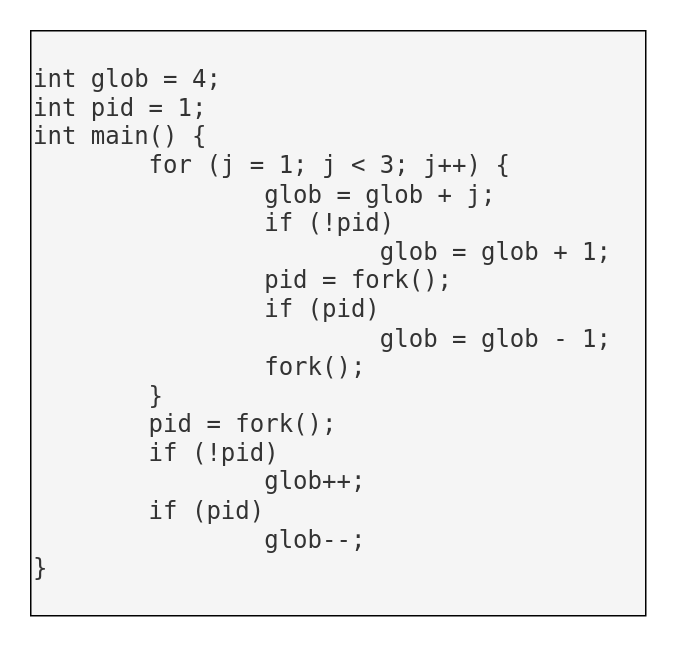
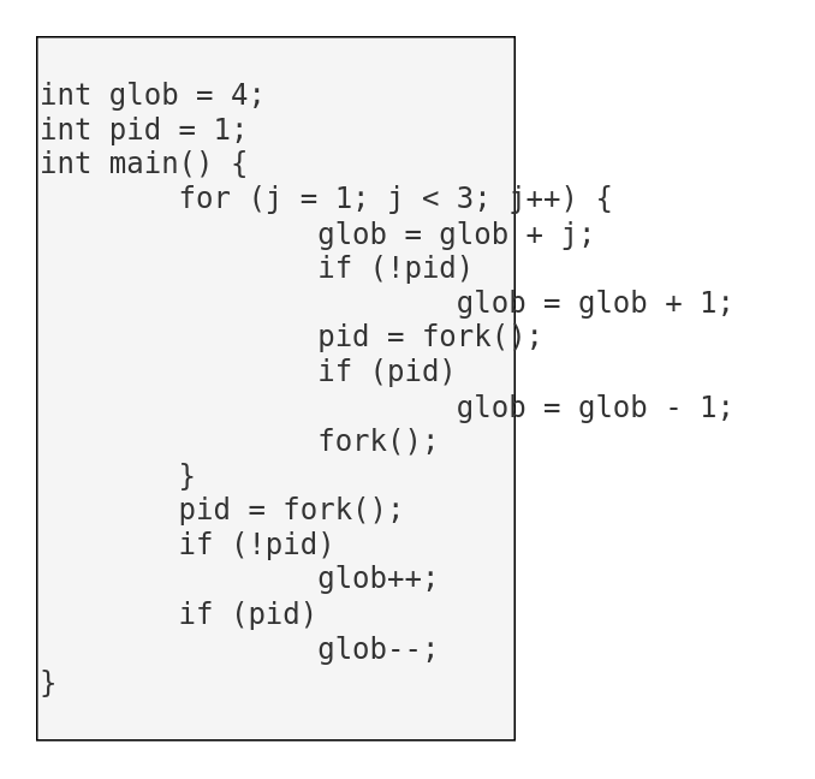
  <mxCell id="0" />
  <mxCell id="1" parent="0" />
- <mxCell id="2" value="&lt;pre style=&quot;font-size: 16px;&quot;&gt;int glob = 4;&lt;br&gt;int pid = 1;&lt;br&gt;int main() {&lt;br&gt;&lt;span style=&quot;background-color: initial; white-space: pre;&quot;&gt;&#09;&lt;/span&gt;&lt;span style=&quot;background-color: initial;&quot;&gt;for (j = 1; j &amp;lt; 3; j++) {&lt;br&gt;&lt;/span&gt;&lt;span style=&quot;white-space: pre;&quot;&gt;&#09;&lt;span style=&quot;white-space: pre;&quot;&gt;&#09;&lt;/span&gt;g&lt;/span&gt;lob = glob + j;&lt;br&gt;&lt;span style=&quot;white-space: pre;&quot;&gt;&#09;&lt;/span&gt;&lt;span style=&quot;white-space: pre;&quot;&gt;&#09;&lt;/span&gt;if (!pid)&lt;br&gt;&lt;span style=&quot;white-space: pre;&quot;&gt;&#09;&lt;/span&gt;&lt;span style=&quot;white-space: pre;&quot;&gt;&#09;&lt;/span&gt;&lt;span style=&quot;white-space: pre;&quot;&gt;&#09;&lt;/span&gt;glob = glob + 1;&lt;br&gt;&lt;span style=&quot;white-space: pre;&quot;&gt;&#09;&lt;/span&gt;&lt;span style=&quot;white-space: pre;&quot;&gt;&#09;&lt;/span&gt;pid = fork();&lt;br&gt;&lt;span style=&quot;white-space: pre;&quot;&gt;&#09;&lt;/span&gt;&lt;span style=&quot;white-space: pre;&quot;&gt;&#09;&lt;/span&gt;if (pid)&amp;nbsp;&lt;br&gt;&lt;span style=&quot;white-space: pre;&quot;&gt;&#09;&lt;/span&gt;&lt;span style=&quot;white-space: pre;&quot;&gt;&#09;&lt;/span&gt;&lt;span style=&quot;white-space: pre;&quot;&gt;&#09;&lt;/span&gt;glob = glob - 1;&lt;br&gt;&lt;span style=&quot;white-space: pre;&quot;&gt;&#09;&lt;/span&gt;&lt;span style=&quot;white-space: pre;&quot;&gt;&#09;&lt;/span&gt;fork();&lt;br&gt;&lt;span style=&quot;white-space: pre;&quot;&gt;&#09;&lt;/span&gt;}&lt;br&gt;&lt;span style=&quot;white-space: pre;&quot;&gt;&#09;&lt;/span&gt;pid = fork();&lt;br&gt;&lt;span style=&quot;white-space: pre;&quot;&gt;&#09;&lt;/span&gt;if (!pid)&lt;br&gt;&lt;span style=&quot;white-space: pre;&quot;&gt;&#09;&lt;/span&gt;&lt;span style=&quot;white-space: pre;&quot;&gt;&#09;&lt;/span&gt;glob++;&lt;br&gt;&lt;span style=&quot;white-space: pre;&quot;&gt;&#09;&lt;/span&gt;if (pid)&lt;br&gt;&lt;span style=&quot;white-space: pre;&quot;&gt;&#09;&lt;/span&gt;&lt;span style=&quot;white-space: pre;&quot;&gt;&#09;&lt;/span&gt;glob--;&lt;br&gt;}&lt;/pre&gt;" style="text;html=1;align=left;verticalAlign=middle;resizable=0;points=[];autosize=1;strokeColor=#000000;fillColor=#f5f5f5;fontSize=13;fontColor=#333333;" parent="1" vertex="1"><mxGeometry x="20" y="20" width="410" height="390" as="geometry" /></mxCell>
+ <mxCell id="2" value="&lt;pre style=&quot;font-size: 16px;&quot;&gt;int glob = 4;&lt;br&gt;int pid = 1;&lt;br&gt;int main() {&lt;br&gt;&lt;span style=&quot;background-color: initial; white-space: pre;&quot;&gt;&#09;&lt;/span&gt;&lt;span style=&quot;background-color: initial;&quot;&gt;for (j = 1; j &amp;lt; 3; j++) {&lt;br&gt;&lt;/span&gt;&lt;span style=&quot;white-space: pre;&quot;&gt;&#09;&lt;span style=&quot;white-space: pre;&quot;&gt;&#09;&lt;/span&gt;g&lt;/span&gt;lob = glob + j;&lt;br&gt;&lt;span style=&quot;white-space: pre;&quot;&gt;&#09;&lt;/span&gt;&lt;span style=&quot;white-space: pre;&quot;&gt;&#09;&lt;/span&gt;if (!pid)&lt;br&gt;&lt;span style=&quot;white-space: pre;&quot;&gt;&#09;&lt;/span&gt;&lt;span style=&quot;white-space: pre;&quot;&gt;&#09;&lt;/span&gt;&lt;span style=&quot;white-space: pre;&quot;&gt;&#09;&lt;/span&gt;glob = glob + 1;&lt;br&gt;&lt;span style=&quot;white-space: pre;&quot;&gt;&#09;&lt;/span&gt;&lt;span style=&quot;white-space: pre;&quot;&gt;&#09;&lt;/span&gt;pid = fork();&lt;br&gt;&lt;span style=&quot;white-space: pre;&quot;&gt;&#09;&lt;/span&gt;&lt;span style=&quot;white-space: pre;&quot;&gt;&#09;&lt;/span&gt;if (pid)&amp;nbsp;&lt;br&gt;&lt;span style=&quot;white-space: pre;&quot;&gt;&#09;&lt;/span&gt;&lt;span style=&quot;white-space: pre;&quot;&gt;&#09;&lt;/span&gt;&lt;span style=&quot;white-space: pre;&quot;&gt;&#09;&lt;/span&gt;glob = glob - 1;&lt;br&gt;&lt;span style=&quot;white-space: pre;&quot;&gt;&#09;&lt;/span&gt;&lt;span style=&quot;white-space: pre;&quot;&gt;&#09;&lt;/span&gt;fork();&lt;br&gt;&lt;span style=&quot;white-space: pre;&quot;&gt;&#09;&lt;/span&gt;}&lt;br&gt;&lt;span style=&quot;white-space: pre;&quot;&gt;&#09;&lt;/span&gt;pid = fork();&lt;br&gt;&lt;span style=&quot;white-space: pre;&quot;&gt;&#09;&lt;/span&gt;if (!pid)&lt;br&gt;&lt;span style=&quot;white-space: pre;&quot;&gt;&#09;&lt;/span&gt;&lt;span style=&quot;white-space: pre;&quot;&gt;&#09;&lt;/span&gt;glob++;&lt;br&gt;&lt;span style=&quot;white-space: pre;&quot;&gt;&#09;&lt;/span&gt;if (pid)&lt;br&gt;&lt;span style=&quot;white-space: pre;&quot;&gt;&#09;&lt;/span&gt;&lt;span style=&quot;white-space: pre;&quot;&gt;&#09;&lt;/span&gt;glob--;&lt;br&gt;}&lt;/pre&gt;" style="text;html=1;align=left;verticalAlign=middle;resizable=0;points=[];autosize=1;strokeColor=#000000;fillColor=#f5f5f5;fontSize=13;fontColor=#333333;" parent="1" vertex="1"><mxGeometry x="20" y="20" width="265" height="390" as="geometry" /></mxCell>
